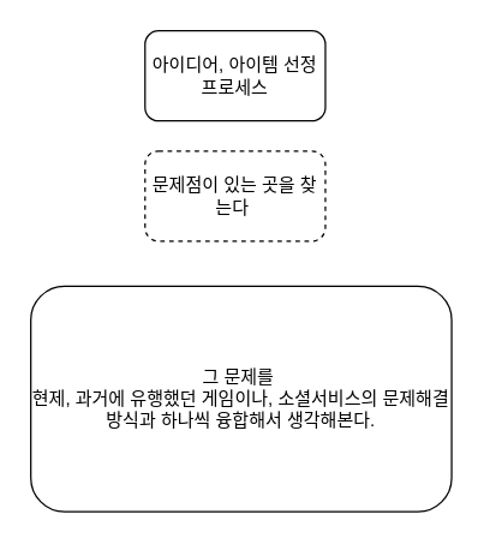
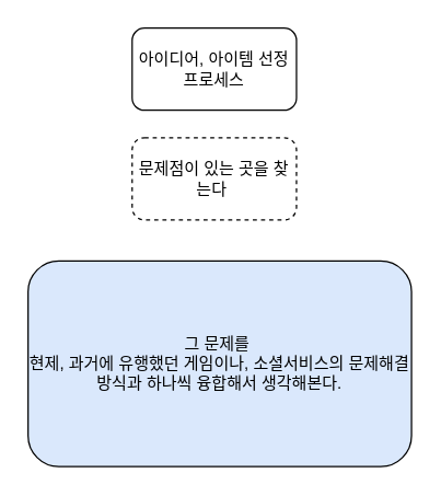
  <mxCell id="0" />
  <mxCell id="1" parent="0" />
  <mxCell id="2" value="아이디어, 아이템 선정 프로세스" style="rounded=1;whiteSpace=wrap;html=1;" vertex="1" parent="1"><mxGeometry x="96" y="20" width="120" height="60" as="geometry" /></mxCell>
  <mxCell id="3" value="문제점이 있는 곳을 찾는다&amp;nbsp;" style="rounded=1;whiteSpace=wrap;html=1;dashed=1;" vertex="1" parent="1"><mxGeometry x="96" y="100" width="120" height="60" as="geometry" /></mxCell>
- <mxCell id="4" value="그 문제를&amp;nbsp;&lt;br&gt;현제, 과거에 유행했던 게임이나, 소셜서비스의 문제해결방식과 하나씩 융합해서 생각해본다." style="rounded=1;whiteSpace=wrap;html=1;" vertex="1" parent="1"><mxGeometry x="20" y="190" width="280" height="150" as="geometry" /></mxCell>
+ <mxCell id="4" value="그 문제를&amp;nbsp;&lt;br&gt;현제, 과거에 유행했던 게임이나, 소셜서비스의 문제해결방식과 하나씩 융합해서 생각해본다." style="rounded=1;whiteSpace=wrap;html=1;fillColor=#dae8fc;" vertex="1" parent="1"><mxGeometry x="20" y="190" width="280" height="150" as="geometry" /></mxCell>
